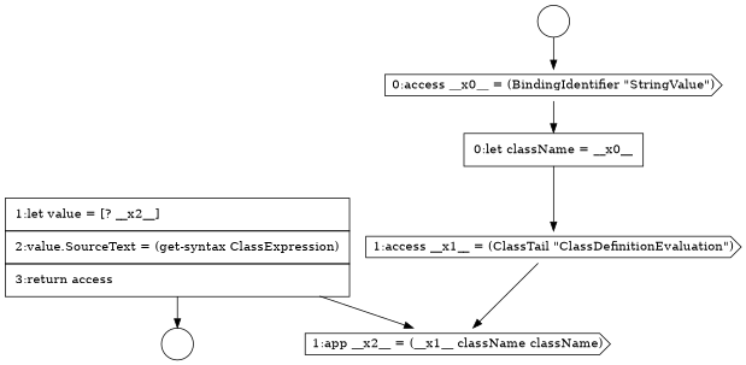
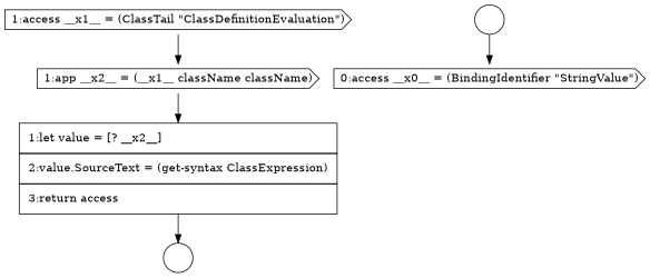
  digraph {
    node [color=black fillcolor=white shape=cds style=filled]
    edge [color=black]
    n1 [label=" " shape=circle]
    n2 [label=<<font color="black">0:access __x0__ = (BindingIdentifier &quot;StringValue&quot;)</font>>]
-   n3 [label=<<font color="black">     <table border="0" cellborder="1" cellspacing="0" cellpadding="10">       <tr><td align="left">0:let className = __x0__</td></tr>     </table>   </font>> margin=0 shape=none]
    n4 [label=<<font color="black">1:access __x1__ = (ClassTail &quot;ClassDefinitionEvaluation&quot;)</font>>]
    n5 [label=<<font color="black">     <table border="0" cellborder="1" cellspacing="0" cellpadding="10">       <tr><td align="left">1:let value = [? __x2__]</td></tr>       <tr><td align="left">2:value.SourceText = (get-syntax ClassExpression)</td></tr>       <tr><td align="left">3:return access</td></tr>     </table>   </font>> margin=0 shape=none]
    n6 [label=<<font color="black">1:app __x2__ = (__x1__ className className)</font>>]
    n7 [label=" " shape=circle]
-   n2 -> n3
-   n3 -> n4
    n4 -> n6
    n5 -> n1
-   n5 -> n6
+   n6 -> n5
    n7 -> n2
  }
